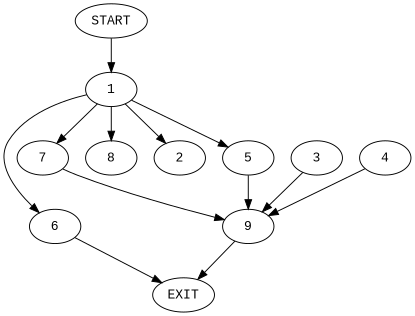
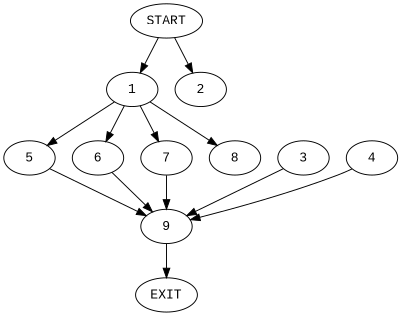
  digraph {
    fontname="Liberation Mono"
    node [fontname="Liberation Mono"]
    edge [fontname="Liberation Mono"]
    n1 [label=START]
    1
    2
    5
    6
    7
    8
    n8 [label=EXIT]
    3
    9
    4
    n1 -> 1
-   1 -> 2
+   n1 -> 2
    1 -> 5
    1 -> 6
    1 -> 7
    1 -> 8
    5 -> 9
-   6 -> n8
+   6 -> 9
    7 -> 9
    3 -> 9
    9 -> n8
    4 -> 9
  }
